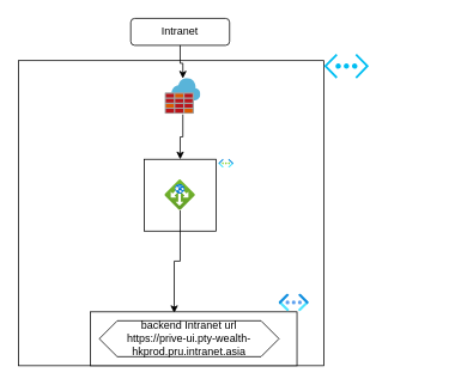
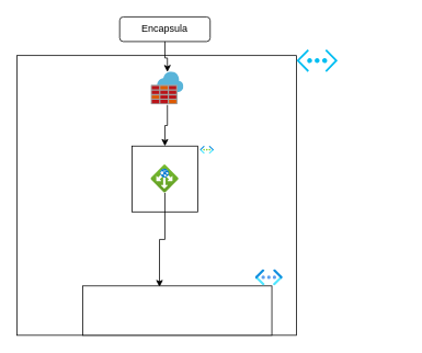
  <mxCell id="0" />
  <mxCell id="1" parent="0" />
  <mxCell id="2" style="edgeStyle=orthogonalEdgeStyle;rounded=0;orthogonalLoop=1;jettySize=auto;html=1;exitX=0.27;exitY=1;exitDx=0;exitDy=0;exitPerimeter=0;entryX=0.27;entryY=1;entryDx=0;entryDy=0;entryPerimeter=0;" edge="1" parent="1"><mxGeometry relative="1" as="geometry"><mxPoint x="490.8" y="204.5" as="targetPoint" /><mxPoint x="490.8" y="204.5" as="sourcePoint" /></mxGeometry></mxCell>
  <mxCell id="3" value="" style="whiteSpace=wrap;html=1;aspect=fixed;" vertex="1" parent="1"><mxGeometry x="20" y="67" width="340" height="340" as="geometry" /></mxCell>
  <mxCell id="4" style="edgeStyle=orthogonalEdgeStyle;rounded=0;orthogonalLoop=1;jettySize=auto;html=1;" edge="1" parent="1" source="5" target="8"><mxGeometry relative="1" as="geometry" /></mxCell>
  <mxCell id="5" value="" style="image;sketch=0;aspect=fixed;html=1;points=[];align=center;fontSize=12;image=img/lib/mscae/Azure_Firewall.svg;" vertex="1" parent="1"><mxGeometry x="183" y="87" width="40" height="40" as="geometry" /></mxCell>
  <mxCell id="6" value="" style="verticalLabelPosition=bottom;html=1;verticalAlign=top;align=center;strokeColor=none;fillColor=#00BEF2;shape=mxgraph.azure.virtual_network;pointerEvents=1;" vertex="1" parent="1"><mxGeometry x="360" y="59.5" width="50" height="27.5" as="geometry" /></mxCell>
- <mxCell id="7" value="Intranet" style="rounded=1;whiteSpace=wrap;html=1;" vertex="1" parent="1"><mxGeometry x="145" y="20" width="110" height="30" as="geometry" /></mxCell>
+ <mxCell id="7" value="Encapsula" style="rounded=1;whiteSpace=wrap;html=1;" vertex="1" parent="1"><mxGeometry x="145" y="20" width="110" height="30" as="geometry" /></mxCell>
  <mxCell id="8" value="" style="whiteSpace=wrap;html=1;aspect=fixed;" vertex="1" parent="1"><mxGeometry x="160" y="177" width="80" height="80" as="geometry" /></mxCell>
  <mxCell id="9" style="edgeStyle=orthogonalEdgeStyle;rounded=0;orthogonalLoop=1;jettySize=auto;html=1;entryX=0.406;entryY=0.022;entryDx=0;entryDy=0;entryPerimeter=0;" edge="1" parent="1" source="10" target="11"><mxGeometry relative="1" as="geometry" /></mxCell>
  <mxCell id="10" value="" style="image;aspect=fixed;html=1;points=[];align=center;fontSize=12;image=img/lib/azure2/networking/Application_Gateways.svg;" vertex="1" parent="1"><mxGeometry x="183" y="200" width="34" height="34" as="geometry" /></mxCell>
  <mxCell id="11" value="" style="rounded=0;whiteSpace=wrap;html=1;" vertex="1" parent="1"><mxGeometry x="100" y="347" width="230" height="60" as="geometry" /></mxCell>
- <mxCell id="12" value="backend Intranet url&lt;br&gt;https://prive-ui.pty-wealth-hkprod.pru.intranet.asia" style="shape=hexagon;perimeter=hexagonPerimeter2;whiteSpace=wrap;html=1;fixedSize=1;" vertex="1" parent="1"><mxGeometry x="110" y="357" width="200" height="40" as="geometry" /></mxCell>
  <mxCell id="13" value="" style="image;aspect=fixed;html=1;points=[];align=center;fontSize=12;image=img/lib/azure2/networking/Virtual_Networks.svg;" vertex="1" parent="1"><mxGeometry x="243" y="177" width="16.75" height="10" as="geometry" /></mxCell>
  <mxCell id="14" value="" style="image;aspect=fixed;html=1;points=[];align=center;fontSize=12;image=img/lib/azure2/networking/Virtual_Networks_Classic.svg;" vertex="1" parent="1"><mxGeometry x="310" y="327" width="33.5" height="20" as="geometry" /></mxCell>
  <mxCell id="15" style="edgeStyle=orthogonalEdgeStyle;rounded=0;orthogonalLoop=1;jettySize=auto;html=1;exitX=0.5;exitY=1;exitDx=0;exitDy=0;" edge="1" parent="1" source="7" target="5"><mxGeometry relative="1" as="geometry" /></mxCell>
